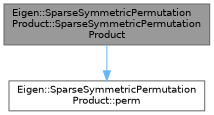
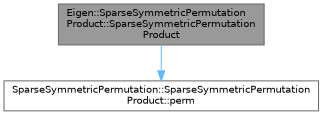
  digraph {
    rankdir=TB
    node [fontname=Helvetica fontsize=10 shape=box style=filled]
    n1 [color=gray40 fillcolor=grey60 fontcolor=black height=0.2 label="Eigen::SparseSymmetricPermutation\lProduct::SparseSymmetricPermutation\lProduct" width=0.4]
-   n2 [color=grey40 fillcolor=white height=0.2 label="Eigen::SparseSymmetricPermutation\lProduct::perm" width=0.4]
+   n2 [color=grey40 fillcolor=white height=0.2 label="SparseSymmetricPermutation::SparseSymmetricPermutation\lProduct::perm" width=0.4]
    n1 -> n2 [color=steelblue1 fontname=Helvetica fontsize=10 labelfontname=Helvetica labelfontsize=10 style=solid]
  }
